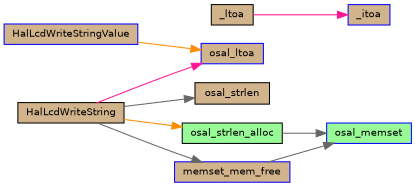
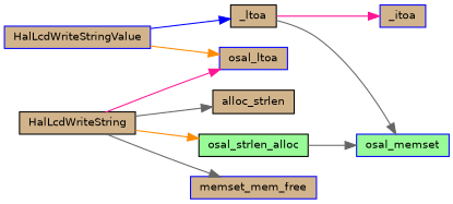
  digraph {
    rankdir=LR
    node [color=blue fillcolor=tan fontname=Helvetica fontsize=10 shape=record style=filled]
    edge [color=gray40 fontname=Helvetica fontsize=10 labelfontname=Helvetica labelfontsize=10 style=solid]
    n1 [fontcolor=black height=0.2 label=HalLcdWriteStringValue width=0.4]
    n2 [height=0.2 label=osal_ltoa width=0.4]
    n3 [color=black height=0.2 label=_ltoa width=0.4]
-   n4 [color=black height=0.2 label=osal_strlen width=0.4]
+   n4 [color=black height=0.2 label=alloc_strlen width=0.4]
    n5 [height=0.2 label=_itoa width=0.4]
    n6 [color=black height=0.2 label=HalLcdWriteString width=0.4]
    n7 [color=black fillcolor=palegreen height=0.2 label=osal_strlen_alloc width=0.4]
    n8 [height=0.2 label=memset_mem_free width=0.4]
    n9 [fillcolor=palegreen height=0.2 label=osal_memset width=0.4]
    n1 -> n2 [color=darkorange]
+   n1 -> n3 [color=blue]
    n3 -> n5 [color=deeppink]
    n6 -> n2 [color=deeppink]
    n6 -> n4
    n6 -> n7 [color=darkorange]
    n6 -> n8
    n7 -> n9
-   n8 -> n9
+   n3 -> n9
  }
